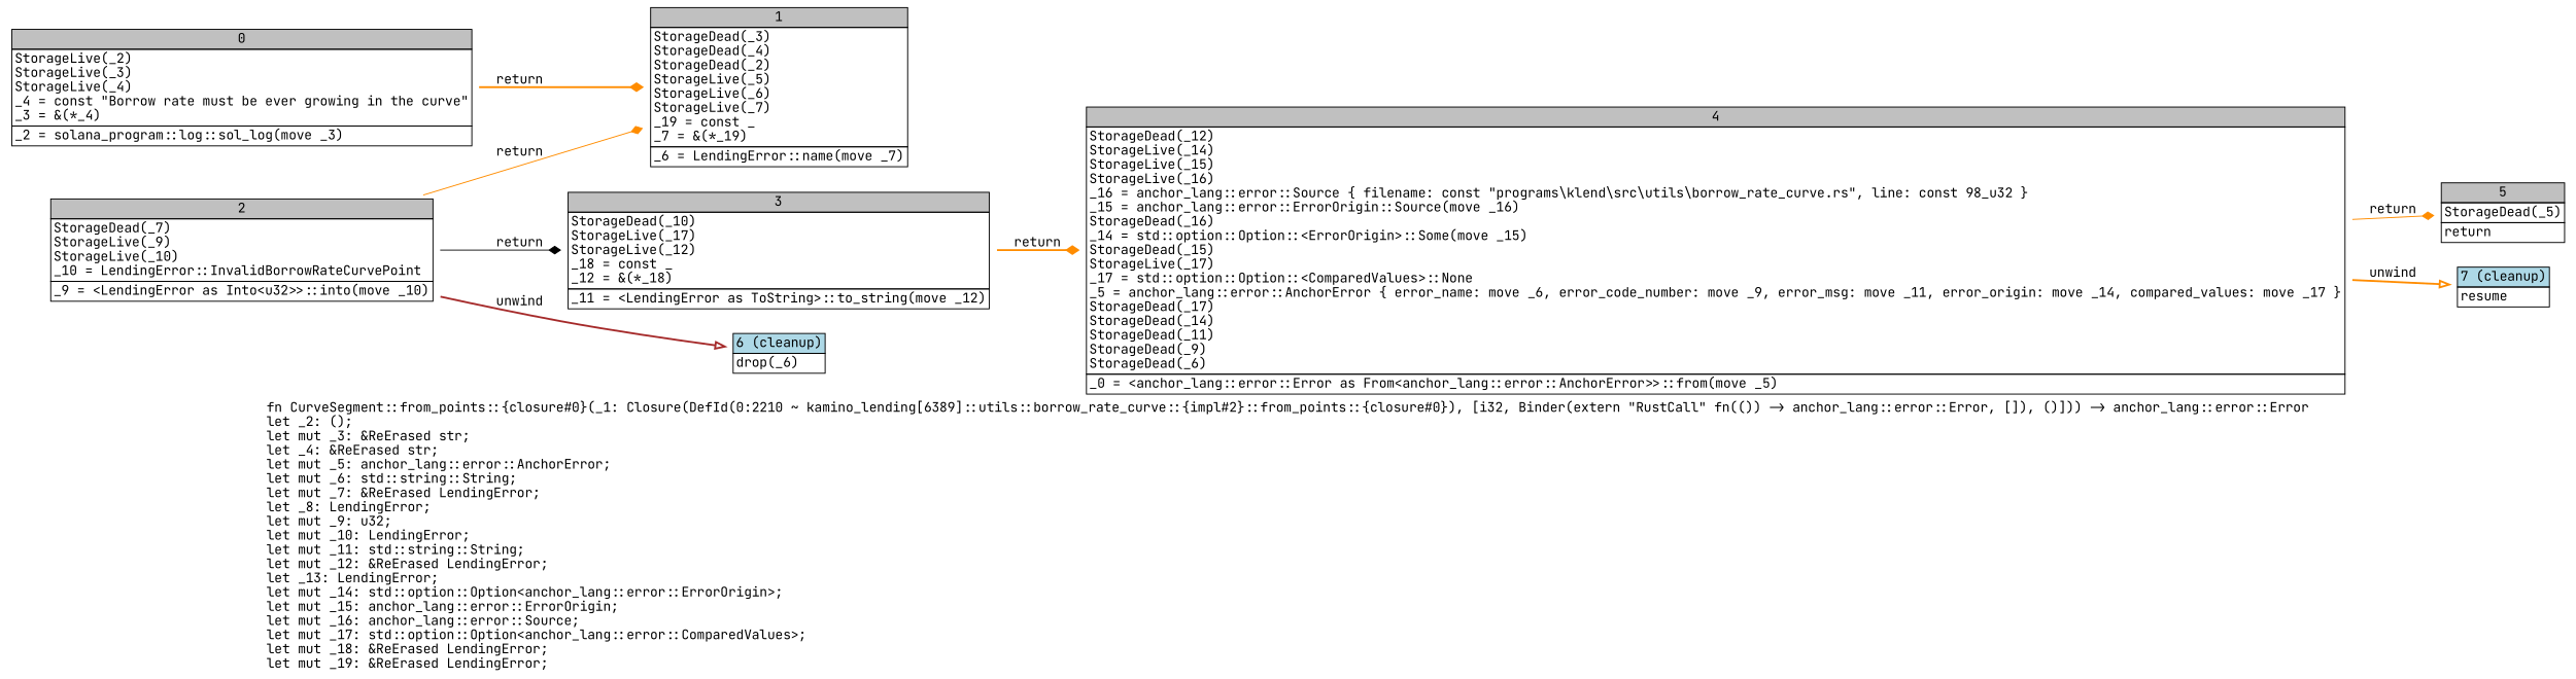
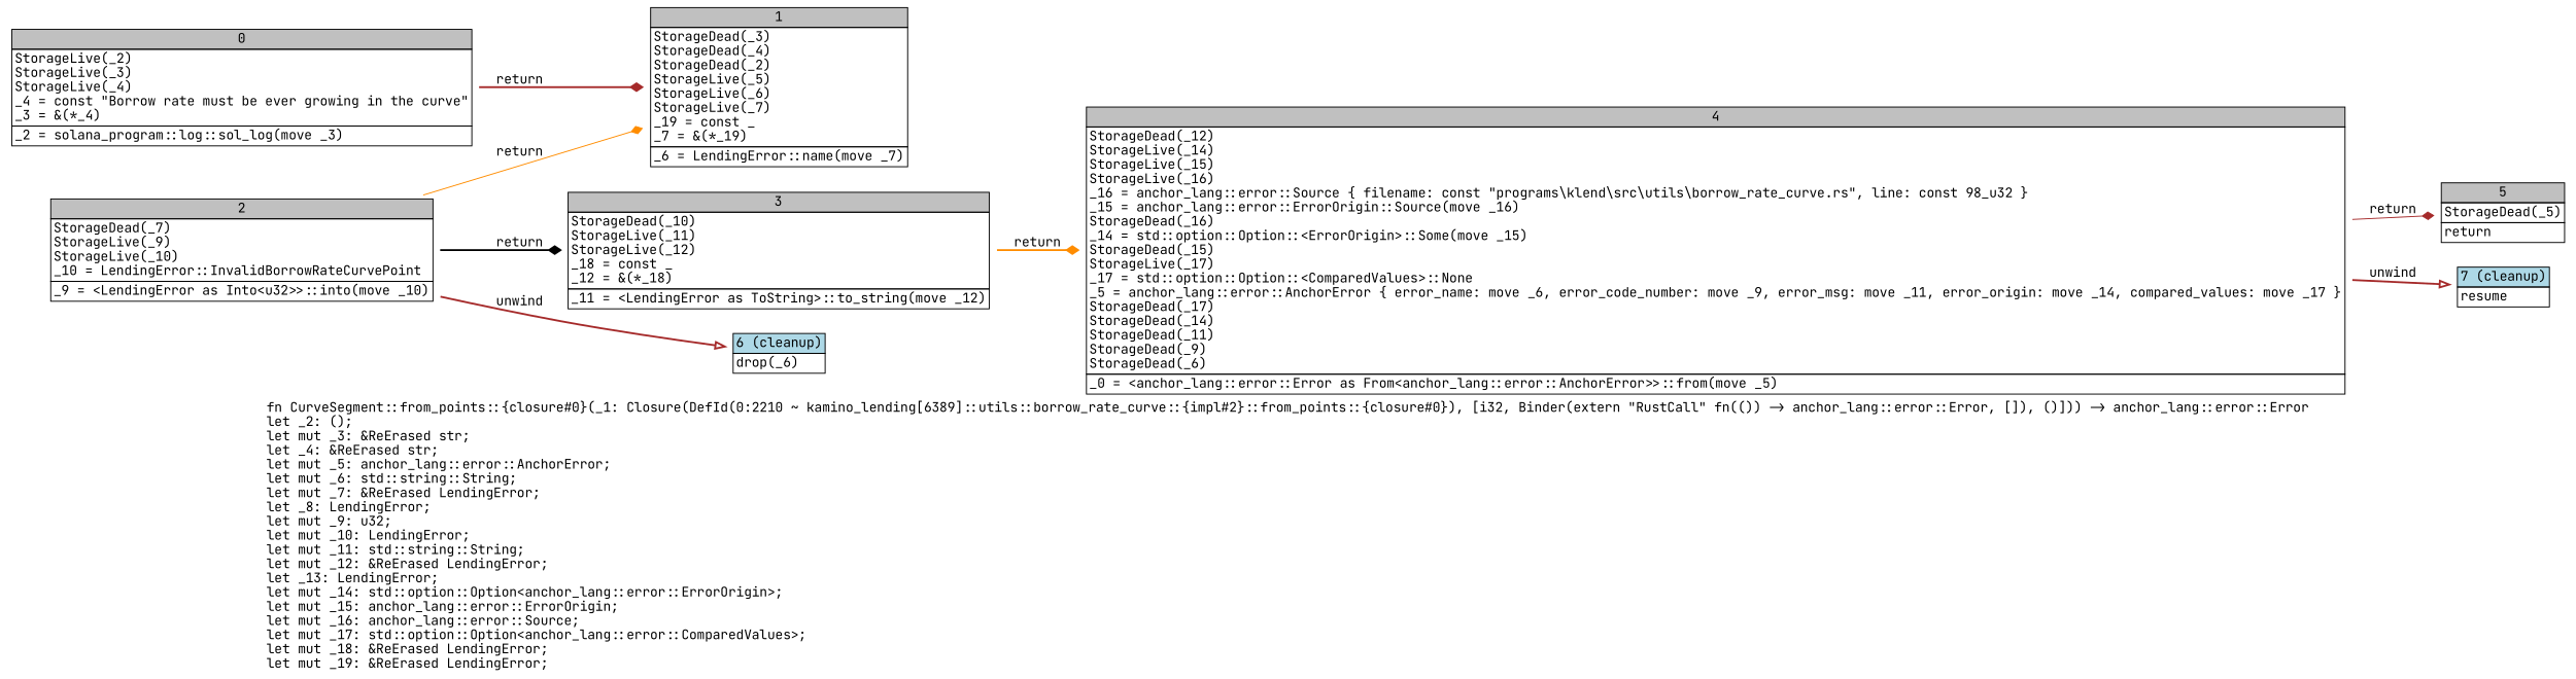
  digraph {
    fontname="JetBrains Mono"
    label=<fn CurveSegment::from_points::{closure#0}(_1: Closure(DefId(0:2210 ~ kamino_lending[6389]::utils::borrow_rate_curve::{impl#2}::from_points::{closure#0}), [i32, Binder(extern &quot;RustCall&quot; fn(()) -&gt; anchor_lang::error::Error, []), ()])) -&gt; anchor_lang::error::Error<br align="left"/>let _2: ();<br align="left"/>let mut _3: &amp;ReErased str;<br align="left"/>let _4: &amp;ReErased str;<br align="left"/>let mut _5: anchor_lang::error::AnchorError;<br align="left"/>let mut _6: std::string::String;<br align="left"/>let mut _7: &amp;ReErased LendingError;<br align="left"/>let _8: LendingError;<br align="left"/>let mut _9: u32;<br align="left"/>let mut _10: LendingError;<br align="left"/>let mut _11: std::string::String;<br align="left"/>let mut _12: &amp;ReErased LendingError;<br align="left"/>let _13: LendingError;<br align="left"/>let mut _14: std::option::Option&lt;anchor_lang::error::ErrorOrigin&gt;;<br align="left"/>let mut _15: anchor_lang::error::ErrorOrigin;<br align="left"/>let mut _16: anchor_lang::error::Source;<br align="left"/>let mut _17: std::option::Option&lt;anchor_lang::error::ComparedValues&gt;;<br align="left"/>let mut _18: &amp;ReErased LendingError;<br align="left"/>let mut _19: &amp;ReErased LendingError;<br align="left"/>>
    rankdir=LR
    node [fontname="JetBrains Mono" shape=none]
    edge [arrowhead=diamond color=brown fontname="JetBrains Mono" style=bold]
    n1 [label=<<table border="0" cellborder="1" cellspacing="0"><tr><td bgcolor="gray" align="center" colspan="1">0</td></tr><tr><td align="left" balign="left">StorageLive(_2)<br/>StorageLive(_3)<br/>StorageLive(_4)<br/>_4 = const &quot;Borrow rate must be ever growing in the curve&quot;<br/>_3 = &amp;(*_4)<br/></td></tr><tr><td align="left">_2 = solana_program::log::sol_log(move _3)</td></tr></table>>]
    n2 [label=<<table border="0" cellborder="1" cellspacing="0"><tr><td bgcolor="gray" align="center" colspan="1">1</td></tr><tr><td align="left" balign="left">StorageDead(_3)<br/>StorageDead(_4)<br/>StorageDead(_2)<br/>StorageLive(_5)<br/>StorageLive(_6)<br/>StorageLive(_7)<br/>_19 = const _<br/>_7 = &amp;(*_19)<br/></td></tr><tr><td align="left">_6 = LendingError::name(move _7)</td></tr></table>>]
    n3 [label=<<table border="0" cellborder="1" cellspacing="0"><tr><td bgcolor="gray" align="center" colspan="1">2</td></tr><tr><td align="left" balign="left">StorageDead(_7)<br/>StorageLive(_9)<br/>StorageLive(_10)<br/>_10 = LendingError::InvalidBorrowRateCurvePoint<br/></td></tr><tr><td align="left">_9 = &lt;LendingError as Into&lt;u32&gt;&gt;::into(move _10)</td></tr></table>>]
-   n4 [label=<<table border="0" cellborder="1" cellspacing="0"><tr><td bgcolor="gray" align="center" colspan="1">3</td></tr><tr><td align="left" balign="left">StorageDead(_10)<br/>StorageLive(_17)<br/>StorageLive(_12)<br/>_18 = const _<br/>_12 = &amp;(*_18)<br/></td></tr><tr><td align="left">_11 = &lt;LendingError as ToString&gt;::to_string(move _12)</td></tr></table>>]
+   n4 [label=<<table border="0" cellborder="1" cellspacing="0"><tr><td bgcolor="gray" align="center" colspan="1">3</td></tr><tr><td align="left" balign="left">StorageDead(_10)<br/>StorageLive(_11)<br/>StorageLive(_12)<br/>_18 = const _<br/>_12 = &amp;(*_18)<br/></td></tr><tr><td align="left">_11 = &lt;LendingError as ToString&gt;::to_string(move _12)</td></tr></table>>]
    n5 [label=<<table border="0" cellborder="1" cellspacing="0"><tr><td bgcolor="lightblue" align="center" colspan="1">6 (cleanup)</td></tr><tr><td align="left">drop(_6)</td></tr></table>>]
    n6 [label=<<table border="0" cellborder="1" cellspacing="0"><tr><td bgcolor="gray" align="center" colspan="1">4</td></tr><tr><td align="left" balign="left">StorageDead(_12)<br/>StorageLive(_14)<br/>StorageLive(_15)<br/>StorageLive(_16)<br/>_16 = anchor_lang::error::Source { filename: const &quot;programs\\klend\\src\\utils\\borrow_rate_curve.rs&quot;, line: const 98_u32 }<br/>_15 = anchor_lang::error::ErrorOrigin::Source(move _16)<br/>StorageDead(_16)<br/>_14 = std::option::Option::&lt;ErrorOrigin&gt;::Some(move _15)<br/>StorageDead(_15)<br/>StorageLive(_17)<br/>_17 = std::option::Option::&lt;ComparedValues&gt;::None<br/>_5 = anchor_lang::error::AnchorError { error_name: move _6, error_code_number: move _9, error_msg: move _11, error_origin: move _14, compared_values: move _17 }<br/>StorageDead(_17)<br/>StorageDead(_14)<br/>StorageDead(_11)<br/>StorageDead(_9)<br/>StorageDead(_6)<br/></td></tr><tr><td align="left">_0 = &lt;anchor_lang::error::Error as From&lt;anchor_lang::error::AnchorError&gt;&gt;::from(move _5)</td></tr></table>>]
    n7 [label=<<table border="0" cellborder="1" cellspacing="0"><tr><td bgcolor="gray" align="center" colspan="1">5</td></tr><tr><td align="left" balign="left">StorageDead(_5)<br/></td></tr><tr><td align="left">return</td></tr></table>>]
    n8 [label=<<table border="0" cellborder="1" cellspacing="0"><tr><td bgcolor="lightblue" align="center" colspan="1">7 (cleanup)</td></tr><tr><td align="left">resume</td></tr></table>>]
-   n1 -> n2 [color=darkorange label=return]
+   n1 -> n2 [label=return]
    n3 -> n2 [color=darkorange label=return style=solid]
-   n3 -> n4 [color=black label=return style=solid]
+   n3 -> n4 [color=black label=return]
    n3 -> n5 [arrowhead=onormal label=unwind]
    n4 -> n6 [color=darkorange label=return]
-   n6 -> n7 [color=darkorange label=return style=solid]
-   n6 -> n8 [arrowhead=onormal color=darkorange label=unwind]
+   n6 -> n7 [label=return style=solid]
+   n6 -> n8 [arrowhead=onormal label=unwind]
  }
